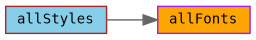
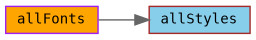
  digraph {
    rankdir=LR
    fontname="DejaVu Sans Mono"
    node [fontname="DejaVu Sans Mono" fontsize=10 shape=record style=filled]
    n1 [color=purple fillcolor=orange fontcolor=black height=0.2 label=allFonts width=0.4]
    n2 [color=brown fillcolor=skyblue height=0.2 label=allStyles width=0.4]
-   n2 -> n1 [color=gray40 fontname="DejaVu Sans Mono" fontsize=10 labelfontname=Helvetica labelfontsize=10 style=solid]
+   n1 -> n2 [color=gray40 fontname="DejaVu Sans Mono" fontsize=10 labelfontname=Helvetica labelfontsize=10 style=solid]
  }
